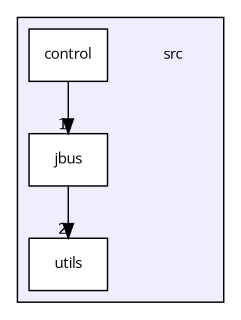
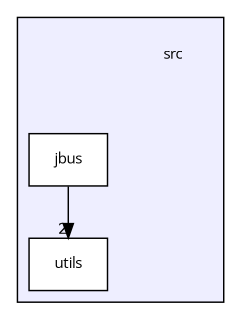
  digraph {
    compound=true
    fontname="Open Sans"
    node [fontname="Open Sans" fontsize=10 shape=box color=black fillcolor=white style=filled]
    edge [labeldistance=1.5 labelfontname=Helvetica labelfontsize=10 fontname="Open Sans"]
    n1 [label=src shape=plaintext color="" fillcolor="" style=""]
-   n2 [label=control]
    n3 [label=jbus]
    n4 [label=utils]
    subgraph cluster_1 {
      bgcolor="#eeeeff"
      pencolor=black
      n1
-     n2
      n3
      n4
    }
-   n2 -> n3 [headlabel=1]
    n3 -> n4 [headlabel=2]
  }
